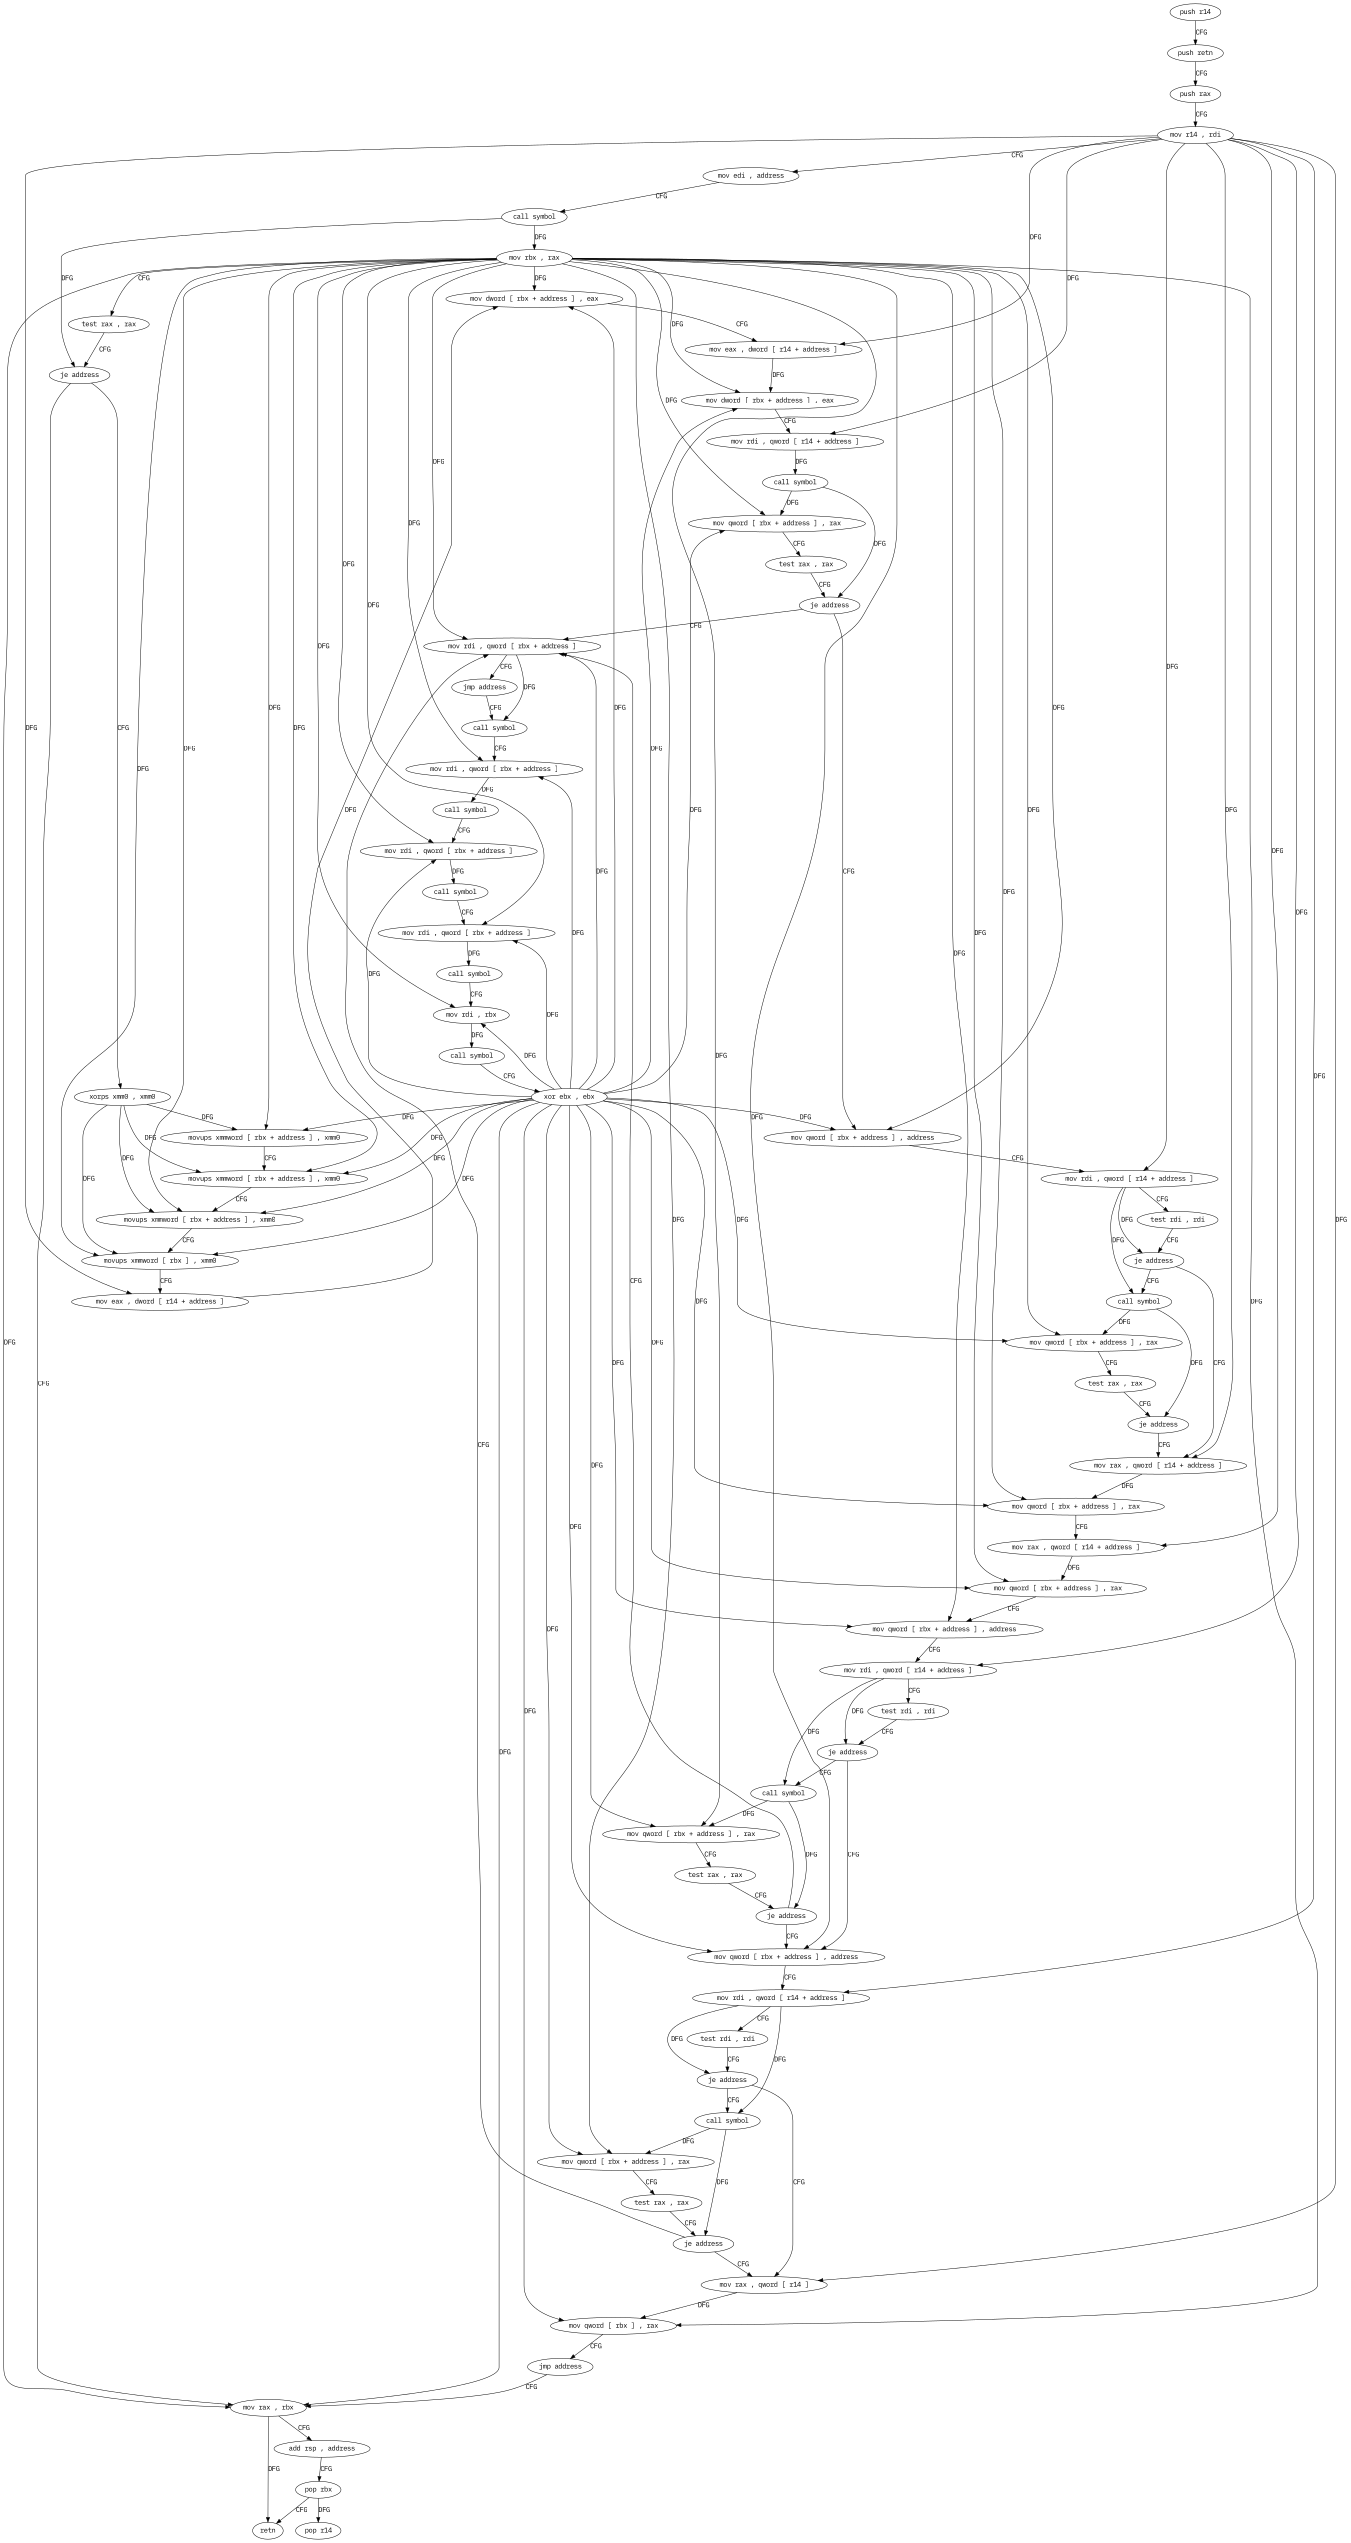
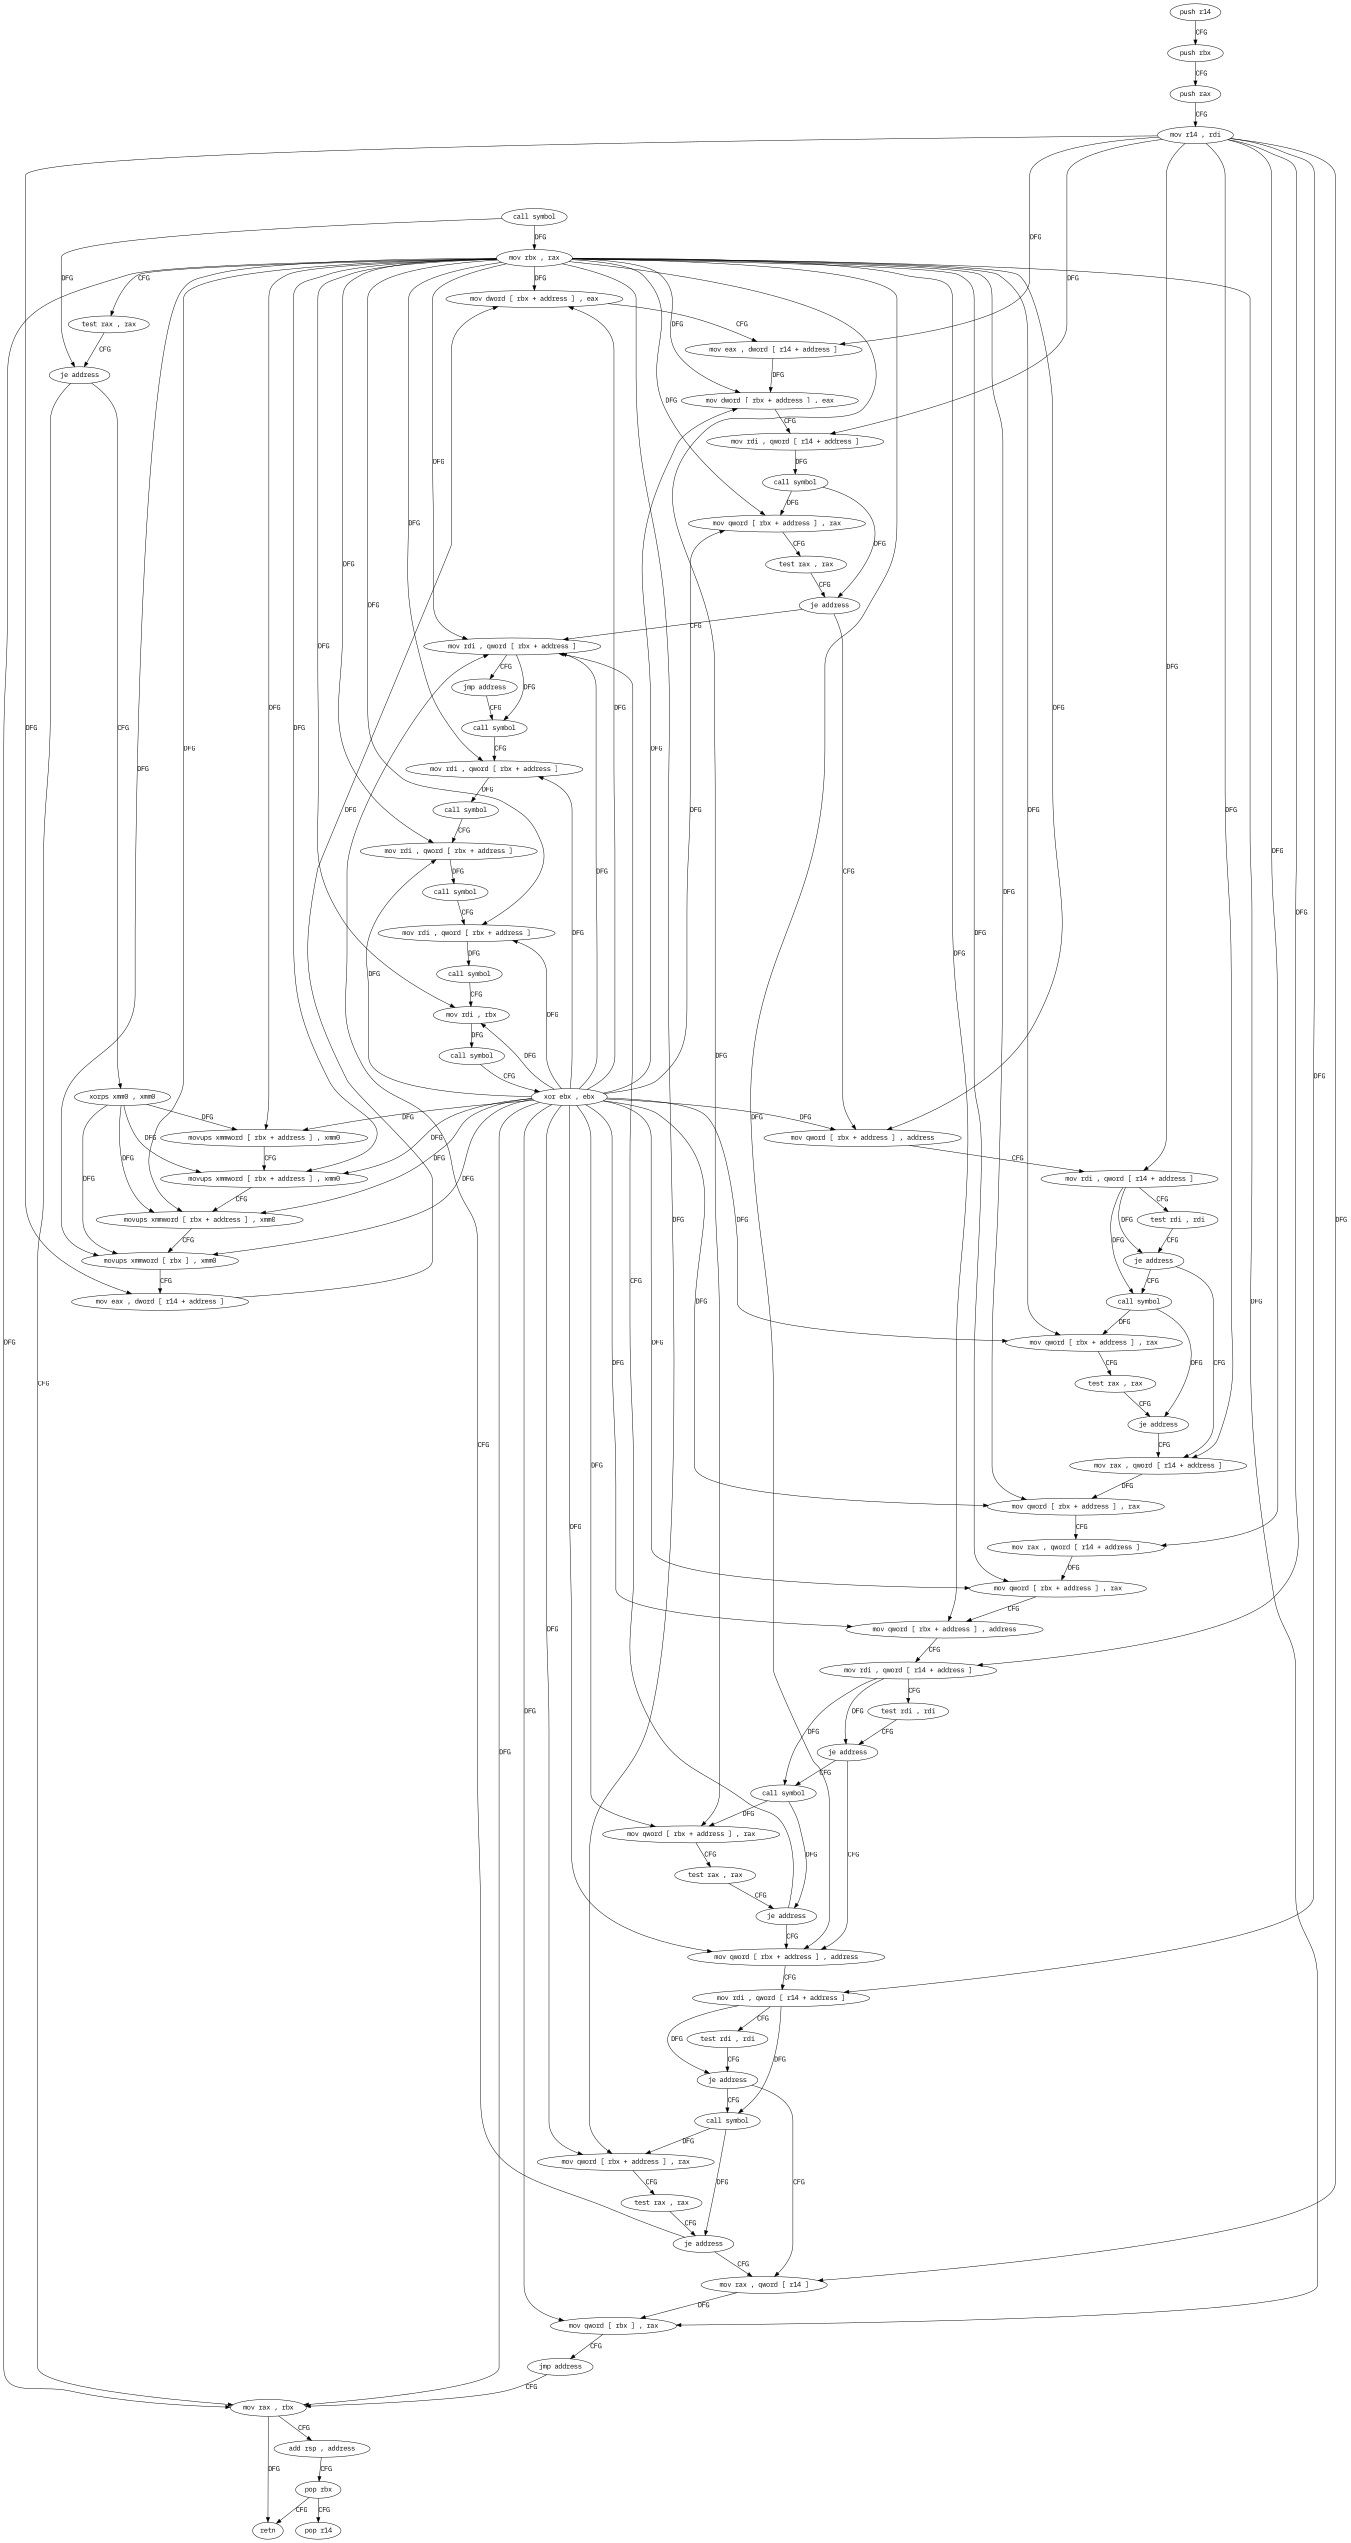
  digraph {
    fontname="IBM Plex Mono"
    node [fontname="IBM Plex Mono"]
    edge [fontname="IBM Plex Mono"]
    n1 [label="push r14"]
-   n2 [label="push retn"]
+   n2 [label="push rbx"]
    n3 [label="push rax"]
    n4 [label="mov r14 , rdi"]
-   n5 [label="mov edi , address"]
    n6 [label="mov eax , dword [ r14 + address ]"]
    n7 [label="mov eax , dword [ r14 + address ]"]
    n8 [label="mov rdi , qword [ r14 + address ]"]
    n9 [label="mov rdi , qword [ r14 + address ]"]
    n10 [label="mov rax , qword [ r14 + address ]"]
    n11 [label="mov rax , qword [ r14 + address ]"]
    n12 [label="mov rdi , qword [ r14 + address ]"]
    n13 [label="mov rdi , qword [ r14 + address ]"]
    n14 [label="mov rax , qword [ r14 ]"]
    n15 [label="call symbol"]
    n16 [label="mov dword [ rbx + address ] , eax"]
    n17 [label="mov dword [ rbx + address ] , eax"]
    n18 [label="call symbol"]
    n19 [label="test rdi , rdi"]
    n20 [label="je address"]
    n21 [label="call symbol"]
    n22 [label="mov qword [ rbx + address ] , rax"]
    n23 [label="mov qword [ rbx + address ] , rax"]
    n24 [label="test rdi , rdi"]
    n25 [label="je address"]
    n26 [label="call symbol"]
    n27 [label="test rdi , rdi"]
    n28 [label="je address"]
    n29 [label="call symbol"]
    n30 [label="mov qword [ rbx ] , rax"]
    n31 [label="mov rbx , rax"]
    n32 [label="je address"]
    n33 [label="test rax , rax"]
    n34 [label="mov rax , rbx"]
    n35 [label="movups xmmword [ rbx + address ] , xmm0"]
    n36 [label="movups xmmword [ rbx + address ] , xmm0"]
    n37 [label="movups xmmword [ rbx + address ] , xmm0"]
    n38 [label="movups xmmword [ rbx ] , xmm0"]
    n39 [label="mov qword [ rbx + address ] , rax"]
    n40 [label="mov rdi , qword [ rbx + address ]"]
    n41 [label="mov qword [ rbx + address ] , address"]
    n42 [label="mov rdi , qword [ rbx + address ]"]
    n43 [label="mov rdi , qword [ rbx + address ]"]
    n44 [label="mov rdi , qword [ rbx + address ]"]
    n45 [label="mov rdi , rbx"]
    n46 [label="mov qword [ rbx + address ] , address"]
    n47 [label="mov qword [ rbx + address ] , address"]
    n48 [label="mov qword [ rbx + address ] , rax"]
    n49 [label="mov qword [ rbx + address ] , rax"]
    n50 [label="mov qword [ rbx + address ] , rax"]
    n51 [label="xorps xmm0 , xmm0"]
    n52 [label="add rsp , address"]
    n53 [label=retn]
    n54 [label="test rax , rax"]
    n55 [label="jmp address"]
    n56 [label="call symbol"]
    n57 [label="call symbol"]
    n58 [label="call symbol"]
    n59 [label="call symbol"]
    n60 [label="call symbol"]
    n61 [label="test rax , rax"]
    n62 [label="test rax , rax"]
    n63 [label="jmp address"]
    n64 [label="test rax , rax"]
    n65 [label="pop rbx"]
    n66 [label="pop r14"]
    n67 [label="je address"]
    n68 [label="je address"]
    n69 [label="xor ebx , ebx"]
    n70 [label="je address"]
    n71 [label="je address"]
    n1 -> n2 [label=CFG]
    n2 -> n3 [label=CFG]
    n3 -> n4 [label=CFG]
-   n4 -> n5 [label=CFG]
    n4 -> n6 [label=DFG]
    n4 -> n7 [label=DFG]
    n4 -> n8 [label=DFG]
    n4 -> n9 [label=DFG]
    n4 -> n10 [label=DFG]
    n4 -> n11 [label=DFG]
    n4 -> n12 [label=DFG]
    n4 -> n13 [label=DFG]
    n4 -> n14 [label=DFG]
-   n5 -> n15 [label=CFG]
    n6 -> n16 [label=DFG]
    n7 -> n17 [label=DFG]
    n8 -> n18 [label=DFG]
    n9 -> n19 [label=CFG]
    n9 -> n20 [label=DFG]
    n9 -> n21 [label=DFG]
    n10 -> n22 [label=DFG]
    n11 -> n23 [label=DFG]
    n12 -> n24 [label=CFG]
    n12 -> n25 [label=DFG]
    n12 -> n26 [label=DFG]
    n13 -> n27 [label=CFG]
    n13 -> n28 [label=DFG]
    n13 -> n29 [label=DFG]
    n14 -> n30 [label=DFG]
    n15 -> n31 [label=DFG]
    n15 -> n32 [label=DFG]
    n16 -> n7 [label=CFG]
    n17 -> n8 [label=CFG]
    n18 -> n39 [label=DFG]
    n18 -> n67 [label=DFG]
    n19 -> n20 [label=CFG]
    n20 -> n10 [label=CFG]
    n20 -> n21 [label=CFG]
    n21 -> n48 [label=DFG]
    n21 -> n68 [label=DFG]
    n22 -> n11 [label=CFG]
    n23 -> n46 [label=CFG]
    n24 -> n25 [label=CFG]
    n25 -> n26 [label=CFG]
    n25 -> n47 [label=CFG]
    n26 -> n49 [label=DFG]
    n26 -> n70 [label=DFG]
    n27 -> n28 [label=CFG]
    n28 -> n14 [label=CFG]
    n28 -> n29 [label=CFG]
    n29 -> n50 [label=DFG]
    n29 -> n71 [label=DFG]
    n30 -> n63 [label=CFG]
    n31 -> n16 [label=DFG]
    n31 -> n17 [label=DFG]
    n31 -> n22 [label=DFG]
    n31 -> n23 [label=DFG]
    n31 -> n30 [label=DFG]
    n31 -> n33 [label=CFG]
    n31 -> n34 [label=DFG]
    n31 -> n35 [label=DFG]
    n31 -> n36 [label=DFG]
    n31 -> n37 [label=DFG]
    n31 -> n38 [label=DFG]
    n31 -> n39 [label=DFG]
    n31 -> n40 [label=DFG]
    n31 -> n41 [label=DFG]
    n31 -> n42 [label=DFG]
    n31 -> n43 [label=DFG]
    n31 -> n44 [label=DFG]
    n31 -> n45 [label=DFG]
    n31 -> n46 [label=DFG]
    n31 -> n47 [label=DFG]
    n31 -> n48 [label=DFG]
    n31 -> n49 [label=DFG]
    n31 -> n50 [label=DFG]
    n32 -> n34 [label=CFG]
    n32 -> n51 [label=CFG]
    n33 -> n32 [label=CFG]
    n34 -> n52 [label=CFG]
    n34 -> n53 [label=DFG]
    n35 -> n36 [label=CFG]
    n36 -> n37 [label=CFG]
    n37 -> n38 [label=CFG]
    n38 -> n6 [label=CFG]
    n39 -> n54 [label=CFG]
    n40 -> n55 [label=CFG]
    n40 -> n56 [label=DFG]
    n41 -> n9 [label=CFG]
    n42 -> n57 [label=DFG]
    n43 -> n58 [label=DFG]
    n44 -> n59 [label=DFG]
    n45 -> n60 [label=DFG]
    n46 -> n12 [label=CFG]
    n47 -> n13 [label=CFG]
    n48 -> n61 [label=CFG]
    n49 -> n62 [label=CFG]
    n50 -> n64 [label=CFG]
    n51 -> n35 [label=DFG]
    n51 -> n36 [label=DFG]
    n51 -> n37 [label=DFG]
    n51 -> n38 [label=DFG]
    n52 -> n65 [label=CFG]
    n54 -> n67 [label=CFG]
    n55 -> n56 [label=CFG]
    n56 -> n42 [label=CFG]
    n57 -> n43 [label=CFG]
    n58 -> n44 [label=CFG]
    n59 -> n45 [label=CFG]
    n60 -> n69 [label=CFG]
    n61 -> n68 [label=CFG]
    n62 -> n70 [label=CFG]
    n63 -> n34 [label=CFG]
    n64 -> n71 [label=CFG]
    n65 -> n53 [label=CFG]
-   n65 -> n66 [label=DFG]
+   n65 -> n66 [label=CFG]
    n67 -> n40 [label=CFG]
    n67 -> n41 [label=CFG]
    n68 -> n10 [label=CFG]
    n69 -> n16 [label=DFG]
    n69 -> n17 [label=DFG]
    n69 -> n22 [label=DFG]
    n69 -> n23 [label=DFG]
    n69 -> n30 [label=DFG]
    n69 -> n34 [label=DFG]
    n69 -> n35 [label=DFG]
    n69 -> n36 [label=DFG]
    n69 -> n37 [label=DFG]
    n69 -> n38 [label=DFG]
    n69 -> n39 [label=DFG]
    n69 -> n40 [label=DFG]
    n69 -> n41 [label=DFG]
    n69 -> n42 [label=DFG]
    n69 -> n43 [label=DFG]
    n69 -> n44 [label=DFG]
    n69 -> n45 [label=DFG]
    n69 -> n46 [label=DFG]
    n69 -> n47 [label=DFG]
    n69 -> n48 [label=DFG]
    n69 -> n49 [label=DFG]
    n69 -> n50 [label=DFG]
    n70 -> n40 [label=CFG]
    n70 -> n47 [label=CFG]
    n71 -> n14 [label=CFG]
    n71 -> n40 [label=CFG]
  }
